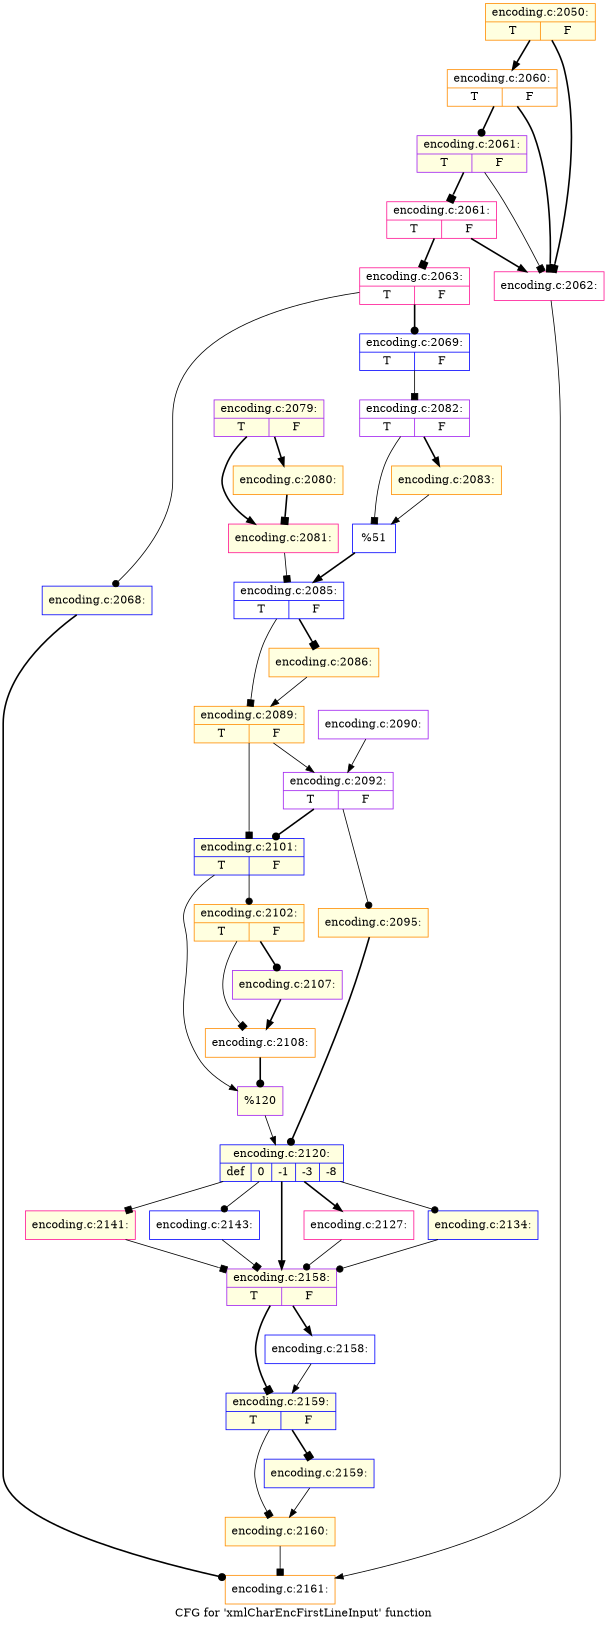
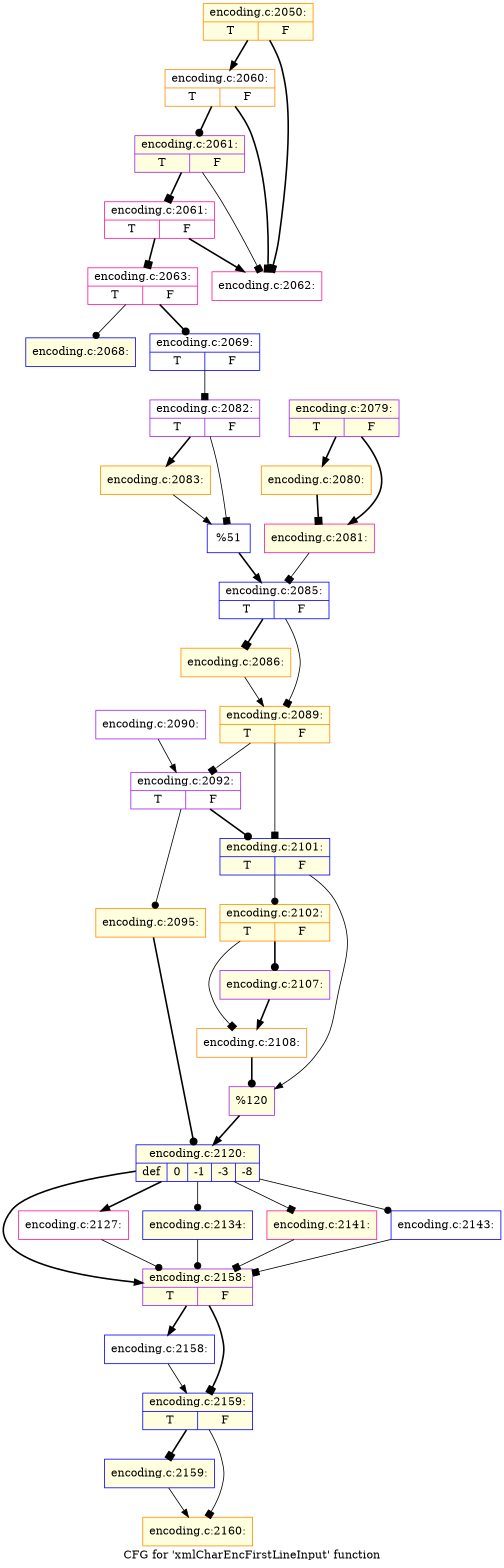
  digraph {
    label="CFG for 'xmlCharEncFirstLineInput' function"
    node [color=darkorange fillcolor=lightyellow shape=record style=filled]
    edge [arrowhead=box style=solid]
    n1 [label="{encoding.c:2050:|{<s0>T|<s1>F}}"]
    n2 [color=deeppink fillcolor=white label="{encoding.c:2062:}"]
    n3 [fillcolor=white label="{encoding.c:2060:|{<s0>T|<s1>F}}"]
-   n4 [fillcolor=white label="{encoding.c:2161:}"]
    n5 [color=purple label="{encoding.c:2061:|{<s0>T|<s1>F}}"]
    n6 [color=deeppink fillcolor=white label="{encoding.c:2061:|{<s0>T|<s1>F}}"]
    n7 [color=deeppink fillcolor=white label="{encoding.c:2063:|{<s0>T|<s1>F}}"]
    n8 [color=blue label="{encoding.c:2068:}"]
    n9 [color=blue fillcolor=white label="{encoding.c:2069:|{<s0>T|<s1>F}}"]
    n10 [color=purple fillcolor=white label="{encoding.c:2082:|{<s0>T|<s1>F}}"]
    n11 [color=purple label="{encoding.c:2079:|{<s0>T|<s1>F}}"]
    n12 [label="{encoding.c:2080:}"]
    n13 [color=deeppink label="{encoding.c:2081:}"]
    n14 [label="{encoding.c:2083:}"]
    n15 [color=blue fillcolor=white label="{%51}"]
    n16 [color=blue fillcolor=white label="{encoding.c:2085:|{<s0>T|<s1>F}}"]
    n17 [label="{encoding.c:2086:}"]
    n18 [label="{encoding.c:2089:|{<s0>T|<s1>F}}"]
    n19 [color=purple fillcolor=white label="{encoding.c:2092:|{<s0>T|<s1>F}}"]
    n20 [color=blue label="{encoding.c:2101:|{<s0>T|<s1>F}}"]
    n21 [color=purple fillcolor=white label="{encoding.c:2090:}"]
    n22 [label="{encoding.c:2095:}"]
    n23 [color=blue label="{encoding.c:2120:|{<s0>def|<s1>0|<s2>-1|<s3>-3|<s4>-8}}"]
    n24 [label="{encoding.c:2102:|{<s0>T|<s1>F}}"]
    n25 [color=purple label="{%120}"]
    n26 [color=purple label="{encoding.c:2158:|{<s0>T|<s1>F}}"]
    n27 [color=deeppink fillcolor=white label="{encoding.c:2127:}"]
    n28 [color=blue label="{encoding.c:2134:}"]
    n29 [color=deeppink label="{encoding.c:2141:}"]
    n30 [color=blue fillcolor=white label="{encoding.c:2143:}"]
    n31 [color=purple label="{encoding.c:2107:}"]
    n32 [fillcolor=white label="{encoding.c:2108:}"]
    n33 [color=blue fillcolor=white label="{encoding.c:2158:}"]
    n34 [color=blue label="{encoding.c:2159:|{<s0>T|<s1>F}}"]
    n35 [color=blue label="{encoding.c:2159:}"]
    n36 [label="{encoding.c:2160:}"]
    n1 -> n2 [style=bold]
    n1 -> n3 [arrowhead=normal style=bold]
-   n2 -> n4 [arrowhead=normal]
    n3 -> n2 [style=bold]
    n3 -> n5 [arrowhead=dot style=bold]
    n5 -> n2
    n5 -> n6 [style=bold]
    n6 -> n2 [arrowhead=normal style=bold]
    n6 -> n7 [style=bold]
    n7 -> n8 [arrowhead=dot]
    n7 -> n9 [arrowhead=dot style=bold]
-   n8 -> n4 [arrowhead=dot style=bold]
    n9 -> n10
    n10 -> n14 [arrowhead=normal style=bold]
    n10 -> n15
    n11 -> n12 [arrowhead=normal style=bold]
    n11 -> n13 [arrowhead=normal style=bold]
    n12 -> n13 [style=bold]
    n13 -> n16
    n14 -> n15 [arrowhead=normal]
    n15 -> n16 [arrowhead=normal style=bold]
    n16 -> n17 [style=bold]
    n16 -> n18
    n17 -> n18 [arrowhead=normal]
-   n18 -> n19 [arrowhead=normal]
+   n18 -> n19
    n18 -> n20
    n19 -> n20 [arrowhead=dot style=bold]
    n19 -> n22 [arrowhead=dot]
    n20 -> n24 [arrowhead=dot]
    n20 -> n25 [arrowhead=normal]
    n21 -> n19 [arrowhead=normal]
    n22 -> n23 [arrowhead=dot style=bold]
    n23 -> n26 [arrowhead=normal style=bold]
    n23 -> n27 [arrowhead=normal style=bold]
    n23 -> n28 [arrowhead=dot]
    n23 -> n29
    n23 -> n30 [arrowhead=dot]
    n24 -> n31 [arrowhead=dot style=bold]
    n24 -> n32
-   n25 -> n23 [arrowhead=normal]
+   n25 -> n23 [arrowhead=normal style=bold]
    n26 -> n33 [arrowhead=normal style=bold]
    n26 -> n34 [style=bold]
    n27 -> n26 [arrowhead=dot]
    n28 -> n26 [arrowhead=dot]
    n29 -> n26
    n30 -> n26
    n31 -> n32 [arrowhead=normal style=bold]
    n32 -> n25 [arrowhead=dot style=bold]
    n33 -> n34 [arrowhead=normal]
    n34 -> n35 [style=bold]
    n34 -> n36
    n35 -> n36 [arrowhead=normal]
-   n36 -> n4
  }
